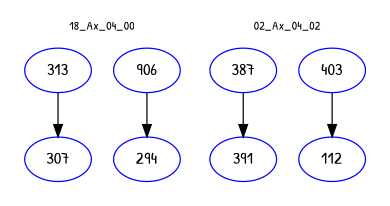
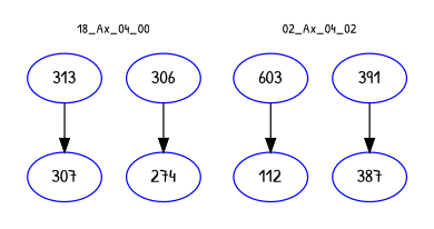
  digraph {
    fontname="Patrick Hand"
    node [color=blue fontname="Patrick Hand"]
    edge [color=black fontname="Patrick Hand"]
-   n1 [label=906]
-   n2 [label=294]
+   n1 [label=306]
+   n2 [label=274]
    n3 [label=313]
    n4 [label=307]
    n5 [label=391]
-   n6 [label=403]
+   n6 [label=603]
    n7 [label=387]
    n8 [label=112]
    subgraph cluster_1 {
      color=white
      fontsize=10
      label="18_Ax_04_00"
      n1
      n2
      n3
      n4
    }
    subgraph cluster_2 {
      color=white
      fontsize=10
      label="02_Ax_04_02"
      n5
      n6
      n7
      n8
    }
    n1 -> n2
    n3 -> n4
-   n7 -> n5
+   n5 -> n7
    n6 -> n8
  }
